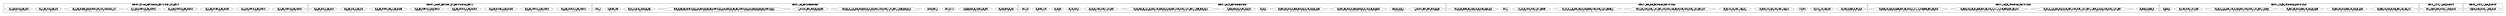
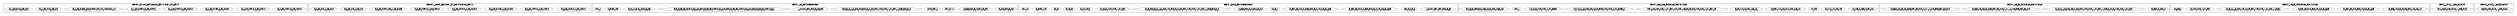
  digraph {
    fontname="Patrick Hand"
    node [fontname="Patrick Hand"]
    n1 [label=set_m_dqb_ihardlimit_d_dqb_ihardlimit]
    n2 [label=set_m_dqb_isoftlimit_d_dqb_isoftlimit]
    n3 [label=set_m_dqb_curinodes_d_dqb_curinodes]
    n4 [label=set_m_dqb_bhardlimit_d_dqb_bhardlimit]
    n5 [label=set_m_dqb_bsoftlimit_d_dqb_bsoftlimit]
    n6 [label=set_m_dqb_curspace_d_dqb_curblocks_left_move_QUOTABLOCK_BITS]
    n7 [label=set_m_dqb_itime_d_dqb_itime]
    n8 [label=set_m_dqb_btime_d_dqb_btime]
    n9 [label=set_d_dqb_ihardlimit_m_dqb_ihardlimit]
    n10 [label=set_d_dqb_isoftlimit_m_dqb_isoftlimit]
    n11 [label=set_d_dqb_curinodes_m_dqb_curinodes]
    n12 [label=set_d_dqb_bhardlimit_m_dqb_bhardlimit]
    n13 [label=set_d_dqb_bsoftlimit_m_dqb_bsoftlimit]
    n14 [label=set_d_dqb_curblocks_toqb_m_dqb_curspace]
    n15 [label=set_d_dqb_itime_m_dqb_itime]
    n16 [label=set_d_dqb_btime_m_dqb_btime]
    n17 [label=set_type_dquot_dq_type]
    n18 [label=sb_dqopt_dquot_dq_sb_files_type_false]
    n19 [label=return_EINVAL]
    n20 [label=memset_dqblk_0]
    n21 [label=dquot_dq_sb_s_op_quota_read_dquot_dq_sb_type_dqblk_sizeof_struct_v1_disk_dqblk_v1_dqoff_dquot_dq_id]
    n22 [label=v1_disk2mem_dqblk_dquot_dq_dqb_dqblk]
    n23 [label=dquot_dq_dqb_dqb_bhardlimit_eq_0_and_dquot_dq_dqb_dqb_bsoftlimit_eq_0_and_dquot_dq_dqb_dqb_ihardlimit_eq_0_and_dquot_dq_dqb_dqb_isoftlimit_eq_0]
    n24 [label=set_bit_DQ_FAKE_B_dquot_dq_flags]
    n25 [label=inc_dqstats_reads]
    n26 [label=return_0]
    n27 [label=v1_mem2disk_dqblk_dqblk_dquot_dq_dqb]
    n28 [label=dquot_dq_id_eq_0]
    n29 [label=set_dqblk_dqb_btime_sb_dqopt_dquot_dq_sb_info_type_dqi_bgrace]
    n30 [label=set_dqblk_dqb_itime_sb_dqopt_dquot_dq_sb_info_type_dqi_igrace]
    n31 [label=set_ret_0]
    n32 [label=sb_dqopt_dquot_dq_sb_files_type_true]
    n33 [label=set_ret_dquot_dq_sb_s_op_quota_write_dquot_dq_sb_type_dqblk_sizeof_struct_v1_disk_dqblk_v1_dqoff_dquot_dq_id]
    n34 [label=ret_not_eq_sizeof_struct_v1_disk_dqblk]
    n35 [label=ret_not_small_0]
    n36 [label=set_ret_EIO]
+   n37 [label=goto_out]
    n38 [label=inc_dqstats_writes]
    n39 [label=return_ret]
    n40 [label=set_inode_sb_dqopt_sb_files_type]
    n41 [label=set_isize_i_size_read_inode]
    n42 [label=isize_false]
    n43 [label=set_blocks_isize_right_move_BLOCK_SIZE_BITS]
    n44 [label=set_off_isize_and_BLOCK_SIZE_sub_1]
    n45 [label=blocks_mod_sizeof_struct_v1_disk_dqblk_multi_BLOCK_SIZE_add_off_mode_sizeof_struct_v1_disk_dqblk_true]
    n46 [label=set_size_sb_s_op_quota_read_sb_type_dqhead_sizeof_struct_v2_disk_dqheader_0]
    n47 [label=size_not_eq_sizeof_struct_v2_disk_dqheader]
    n48 [label=return_1]
    n49 [label=le32_to_cpu_dqhead_dqh_magic_not_eq_quota_magics_type]
-   n50 [label=set_dqopt_sb_dqopt_sb]
+   n50 [label=set_dqopt_sb_quota_sb]
    n51 [label=set_ret_sb_s_op_quota_read_sb_type_dqblk_sizeof_struct_v1_disk_dqblk_v1_dqoff_0_not_eq_sizeof_struct_v1_disk_dqblk]
    n52 [label=set_dqopt_info_type_dqi_igrace_dqblk_dqb_itime_or_MAX_IQ_TIME_decide_dqblk_dqb_itime]
    n53 [label=set_dqopt_info_type_dqi_bgrace_dqblk_dqb_btime_or_MAX_IQ_TIME_decide_dqblk_dqb_btime]
    n54 [label=set_dqopt_info_type_dqi_flags_clear_DQF_INFO_DIRTY]
    n55 [label=set_dqblk_dqb_itime_dqopt_info_type_dqi_igrace]
    n56 [label=set_dqblk_dqb_btime_dqopt_info_type_dqi_bgrace]
    n57 [label=set_ret_sb_s_op_quota_write_sb_type_dqblk_sizeof_struct_v1_disk_dqblk_v1_dqoff_0]
    n58 [label=ret_sizeof_struct_v1_disk_dqblk]
    n59 [label=ret_great_0]
    n60 [label=return_register_quota_format_v1_quota_format]
    n61 [label=unregister_quota_format_v1_quota_format]
    subgraph cluster_1 {
      label="static void v1_disk2mem_dqblk(struct mem_dqblk *m, struct v1_disk_dqblk *d)"
      n1
      n2
      n3
      n4
      n5
      n6
      n7
      n8
    }
    subgraph cluster_2 {
      label="static void v1_mem2disk_dqblk(struct v1_disk_dqblk *d, struct mem_dqblk *m)"
      n9
      n10
      n11
      n12
      n13
      n14
      n15
      n16
    }
    subgraph cluster_3 {
      label="static int v1_read_dqblk(struct dquot *dquot)"
      n17
      n18
      n19
      n20
      n21
      n22
      n23
      n24
      n25
      n26
    }
    subgraph cluster_4 {
      label="static int v1_commit_dqblk(struct dquot *dquot)"
      n27
      n28
      n29
      n30
      n31
      n32
      n33
      n34
      n35
      n36
+     n37
      n38
      n39
    }
    subgraph cluster_5 {
      label="static int v1_check_quota_file(struct super_block *sb, int type)"
      n40
      n41
      n42
      n43
      n44
      n45
      n46
      n47
      n48
      n49
    }
    subgraph cluster_6 {
      label="static int v1_read_file_info(struct super_block *sb, int type)"
      n50
      n51
      n52
      n53
    }
    subgraph cluster_7 {
      label="static int v1_write_file_info(struct super_block *sb, int type)"
      n54
      n55
      n56
      n57
      n58
      n59
    }
    subgraph cluster_8 {
      label="static int __init init_v1_quota_format(void)"
      n60
    }
    subgraph cluster_9 {
      label="static void __exit exit_v1_quota_format(void)"
      n61
    }
  }
